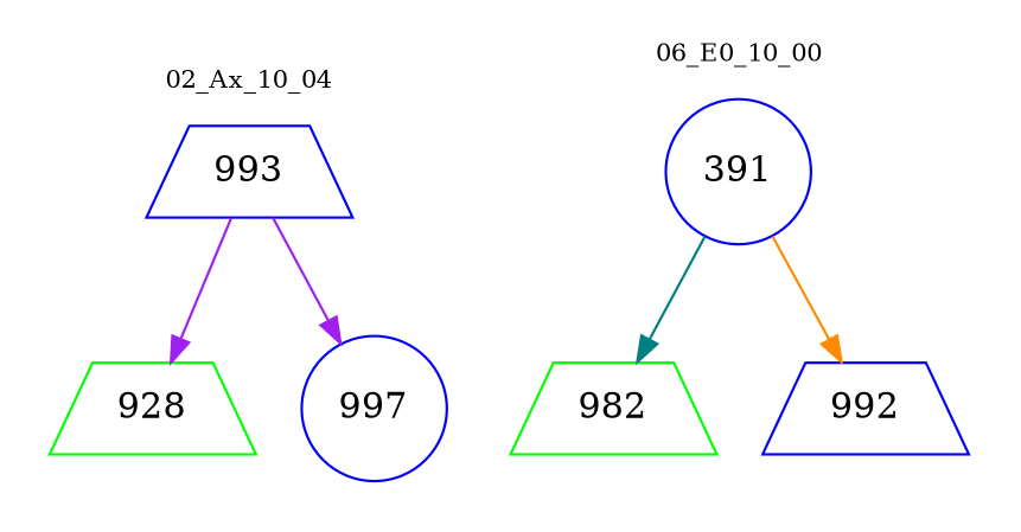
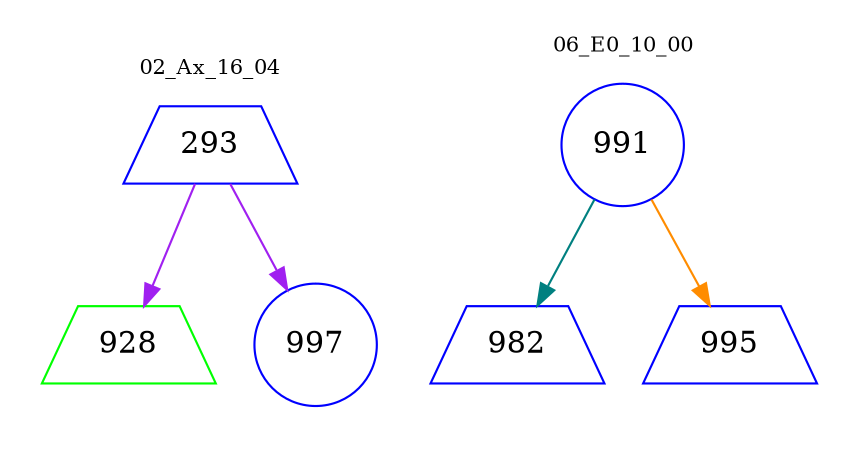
  digraph {
    node [color=blue shape=trapezium]
    edge [color=purple]
-   n1 [label=993]
+   n1 [label=293]
    n2 [color=green label=928]
    n3 [label=997 shape=circle]
-   n4 [label=391 shape=circle]
-   n5 [color=green label=982]
-   n6 [label=992]
+   n4 [label=991 shape=circle]
+   n5 [label=982]
+   n6 [label=995]
    subgraph cluster_1 {
      color=white
      fontsize=10
-     label="02_Ax_10_04"
+     label="02_Ax_16_04"
      n1
      n2
      n3
    }
    subgraph cluster_2 {
      color=white
      fontsize=10
      label="06_E0_10_00"
      n4
      n5
      n6
    }
    n1 -> n2
    n1 -> n3
    n4 -> n5 [color=teal]
    n4 -> n6 [color=darkorange]
  }
